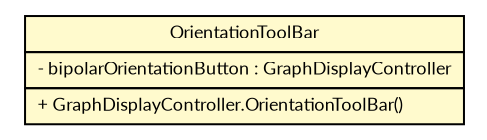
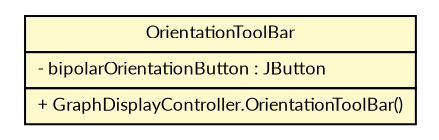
  digraph {
    nodesep=0.25
    ranksep=0.5
    fontname=Lato
-   n1 [fontcolor=black fontname=Lato fontsize=9.0 label=<<table title="pfc.controllers.GraphDisplayController.OrientationToolBar" border="0" cellborder="1" cellspacing="0" cellpadding="2" port="p" bgcolor="lemonChiffon" href="./GraphDisplayController.OrientationToolBar.html"> 		<tr><td><table border="0" cellspacing="0" cellpadding="1"> <tr><td align="center" balign="center"> OrientationToolBar </td></tr> 		</table></td></tr> 		<tr><td><table border="0" cellspacing="0" cellpadding="1"> <tr><td align="left" balign="left"> - bipolarOrientationButton : GraphDisplayController </td></tr> 		</table></td></tr> 		<tr><td><table border="0" cellspacing="0" cellpadding="1"> <tr><td align="left" balign="left"> + GraphDisplayController.OrientationToolBar() </td></tr> 		</table></td></tr> 		</table>> shape=plaintext]
+   n1 [fontcolor=black fontname=Lato fontsize=9.0 label=<<table title="pfc.controllers.GraphDisplayController.OrientationToolBar" border="0" cellborder="1" cellspacing="0" cellpadding="2" port="p" bgcolor="lemonChiffon" href="./GraphDisplayController.OrientationToolBar.html"> 		<tr><td><table border="0" cellspacing="0" cellpadding="1"> <tr><td align="center" balign="center"> OrientationToolBar </td></tr> 		</table></td></tr> 		<tr><td><table border="0" cellspacing="0" cellpadding="1"> <tr><td align="left" balign="left"> - bipolarOrientationButton : JButton </td></tr> 		</table></td></tr> 		<tr><td><table border="0" cellspacing="0" cellpadding="1"> <tr><td align="left" balign="left"> + GraphDisplayController.OrientationToolBar() </td></tr> 		</table></td></tr> 		</table>> shape=plaintext]
  }
